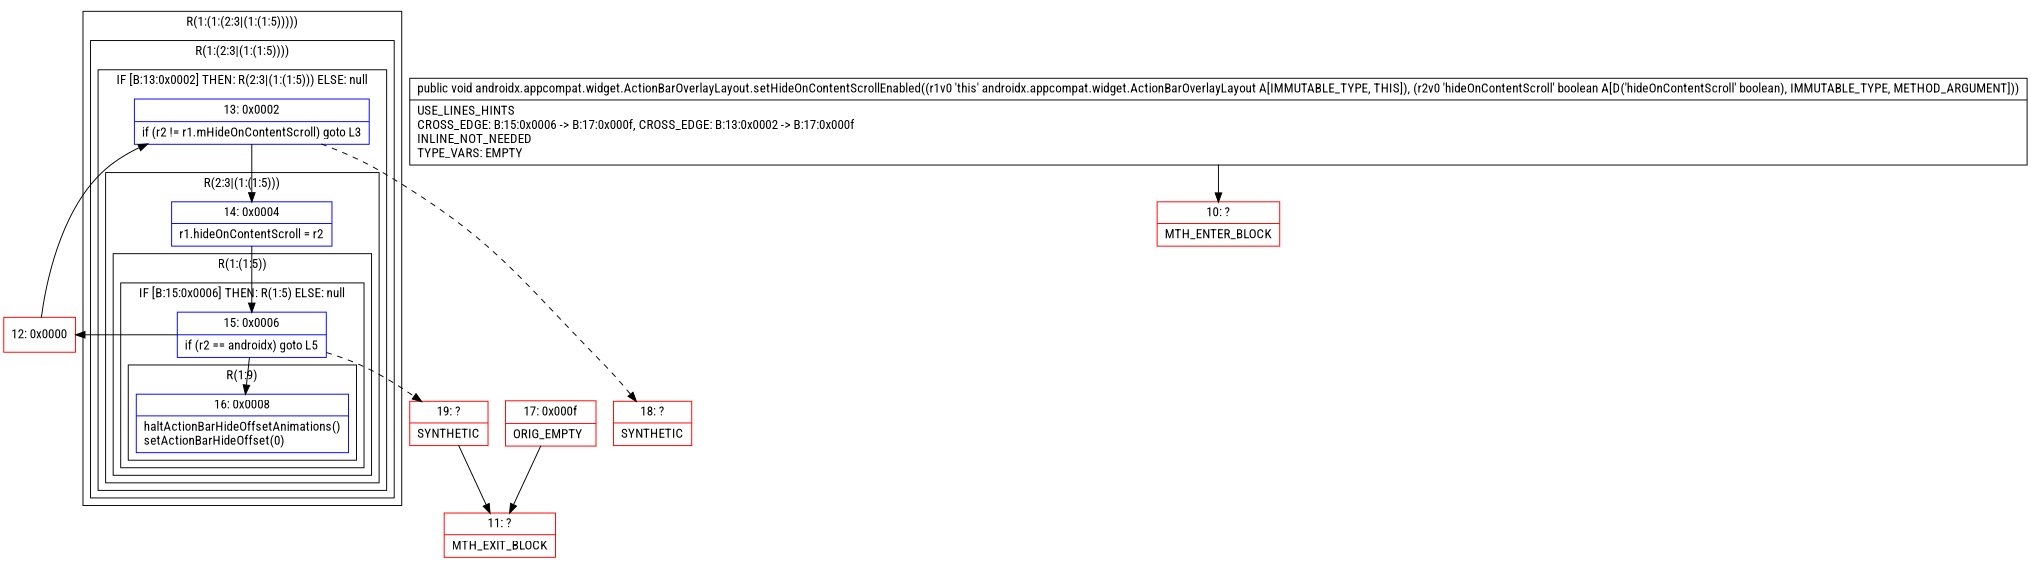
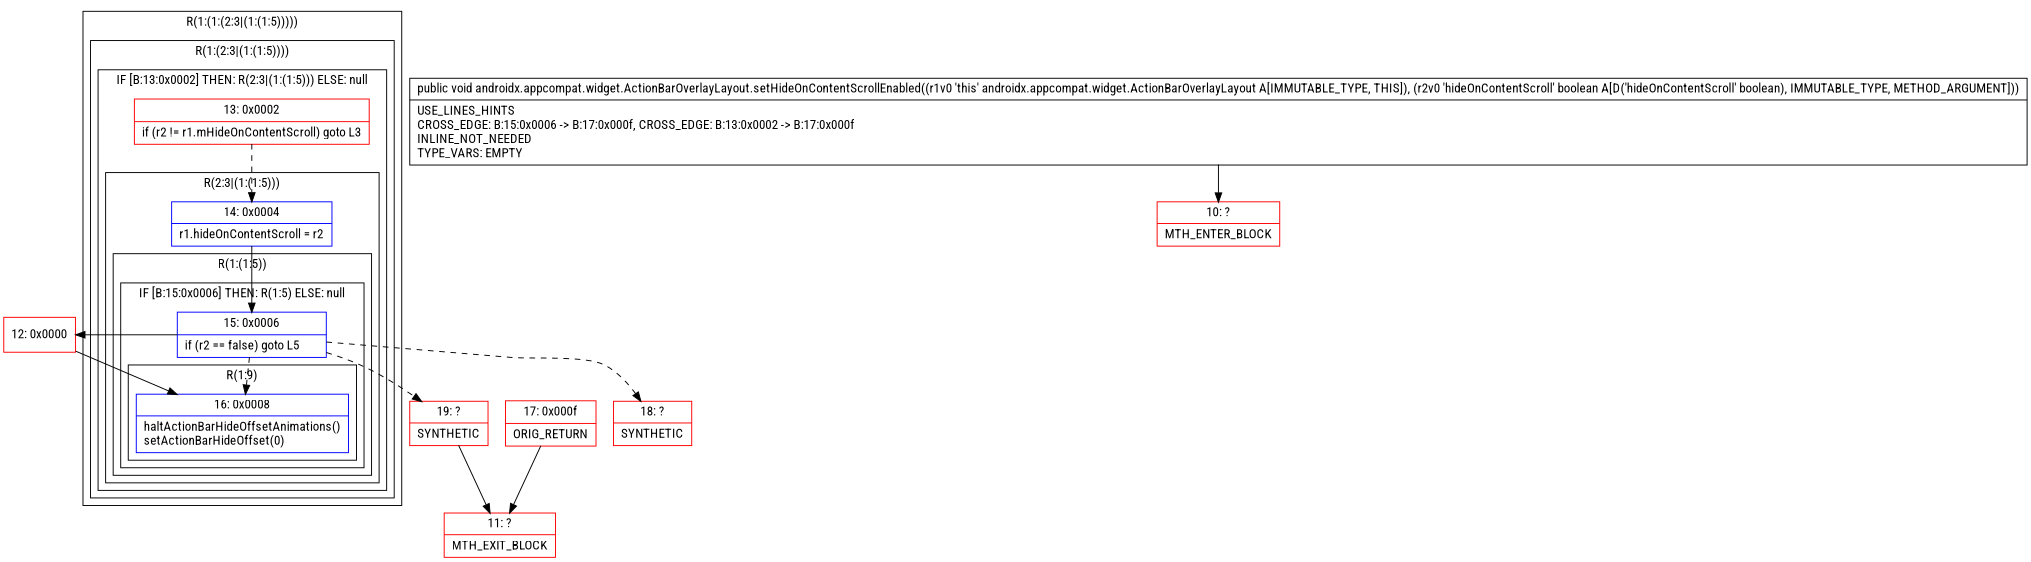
  digraph {
    fontname="Roboto Condensed"
    node [color=red fontname="Roboto Condensed" shape=record]
    edge [fontname="Roboto Condensed"]
    n1 [color=blue label="{16\:\ 0x0008|haltActionBarHideOffsetAnimations()\lsetActionBarHideOffset(0)\l}"]
-   n2 [color=blue label="{15\:\ 0x0006|if (r2 == androidx) goto L5\l}"]
+   n2 [color=blue label="{15\:\ 0x0006|if (r2 == false) goto L5\l}"]
    n3 [color=blue label="{14\:\ 0x0004|r1.hideOnContentScroll = r2\l}"]
-   n4 [color=blue label="{13\:\ 0x0002|if (r2 != r1.mHideOnContentScroll) goto L3\l}"]
+   n4 [label="{13\:\ 0x0002|if (r2 != r1.mHideOnContentScroll) goto L3\l}"]
    n5 [label="{19\:\ ?|SYNTHETIC\l}"]
    n6 [label="{12\:\ 0x0000}"]
    n7 [label="{18\:\ ?|SYNTHETIC\l}"]
    n8 [label="{11\:\ ?|MTH_EXIT_BLOCK\l}"]
-   n9 [label="{17\:\ 0x000f|ORIG_EMPTY\l}"]
+   n9 [label="{17\:\ 0x000f|ORIG_RETURN\l}"]
    n10 [label="{10\:\ ?|MTH_ENTER_BLOCK\l}"]
    n11 [label="{public void androidx.appcompat.widget.ActionBarOverlayLayout.setHideOnContentScrollEnabled((r1v0 'this' androidx.appcompat.widget.ActionBarOverlayLayout A[IMMUTABLE_TYPE, THIS]), (r2v0 'hideOnContentScroll' boolean A[D('hideOnContentScroll' boolean), IMMUTABLE_TYPE, METHOD_ARGUMENT]))  | USE_LINES_HINTS\lCROSS_EDGE: B:15:0x0006 \-\> B:17:0x000f, CROSS_EDGE: B:13:0x0002 \-\> B:17:0x000f\lINLINE_NOT_NEEDED\lTYPE_VARS: EMPTY\l}" color=""]
    subgraph cluster_1 {
      label="R(1:(1:(2:3|(1:(1:5)))))"
      subgraph cluster_2 {
        label="R(1:(2:3|(1:(1:5))))"
        subgraph cluster_3 {
          label="IF [B:13:0x0002] THEN: R(2:3|(1:(1:5))) ELSE: null"
          n4
          subgraph cluster_4 {
            label="R(2:3|(1:(1:5)))"
            n3
            subgraph cluster_5 {
              label="R(1:(1:5))"
              subgraph cluster_6 {
                label="IF [B:15:0x0006] THEN: R(1:5) ELSE: null"
                n2
                subgraph cluster_7 {
                  label="R(1:9)"
                  n1
                }
              }
            }
          }
        }
      }
    }
-   n2 -> n1
+   n2 -> n1 [style=dashed]
    n2 -> n5 [style=dashed]
    n2 -> n6
    n3 -> n2
-   n4 -> n3
-   n4 -> n7 [style=dashed]
+   n4 -> n3 [style=dashed]
+   n2 -> n7 [style=dashed]
    n5 -> n8
-   n6 -> n4
+   n6 -> n1
    n9 -> n8
    n11 -> n10
  }
